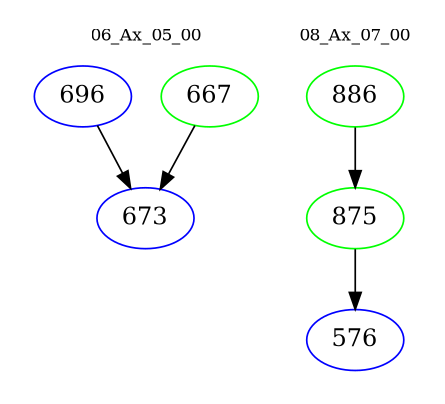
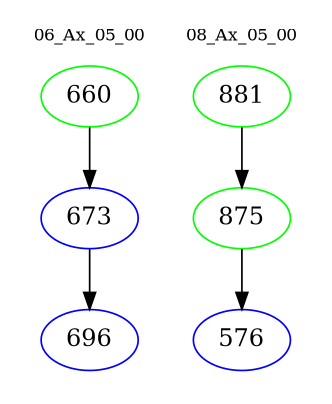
  digraph {
    node [color=green]
    edge [color=black]
-   n1 [label=667]
+   n1 [label=660]
    n2 [color=blue label=673]
    n3 [color=blue label=696]
-   n4 [label=886]
+   n4 [label=881]
    n5 [label=875]
    n6 [color=blue label=576]
    subgraph cluster_1 {
      color=white
      fontsize=10
      label="06_Ax_05_00"
      n1
      n2
      n3
    }
    subgraph cluster_2 {
      color=white
      fontsize=10
-     label="08_Ax_07_00"
+     label="08_Ax_05_00"
      n4
      n5
      n6
    }
    n1 -> n2
-   n3 -> n2
+   n2 -> n3
    n4 -> n5
    n5 -> n6
  }
